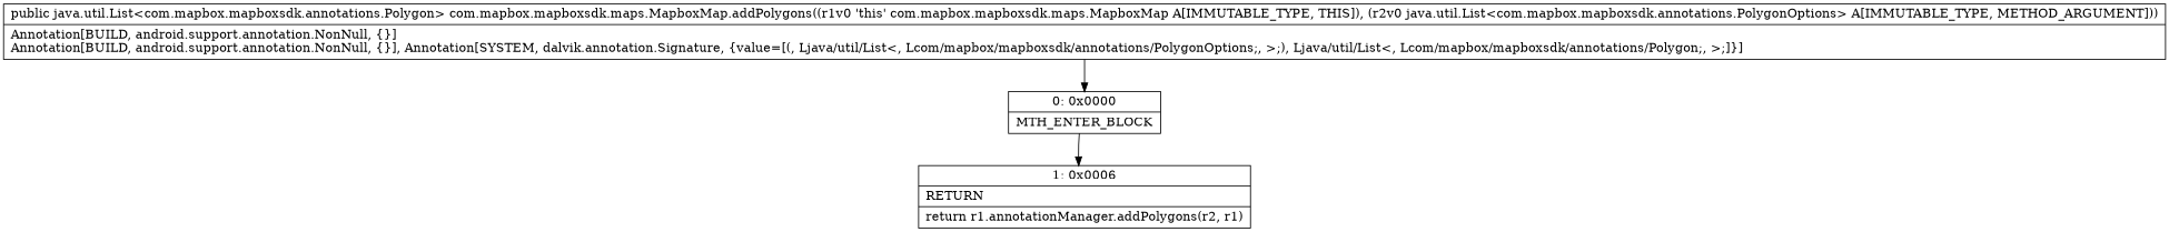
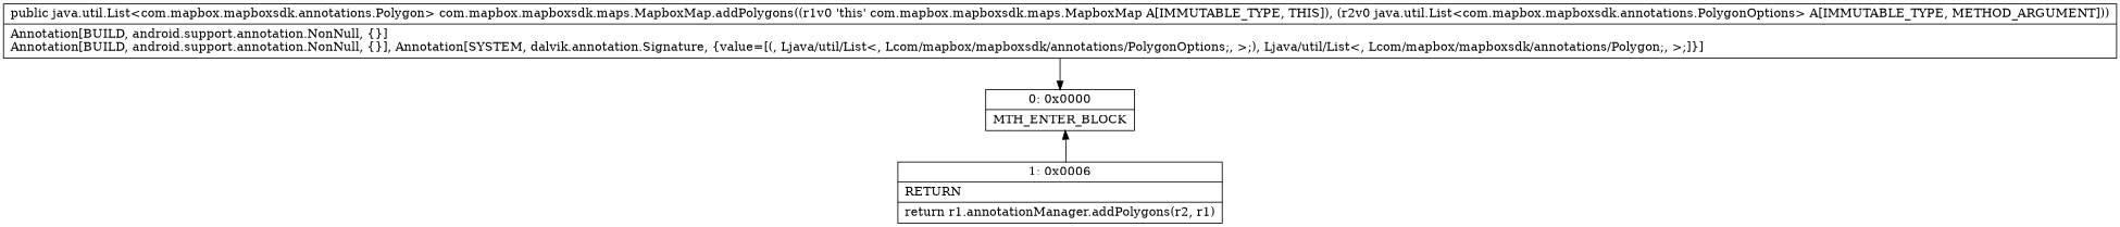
  digraph {
    node [shape=record]
    n1 [label="{0\:\ 0x0000|MTH_ENTER_BLOCK\l}"]
    n2 [label="{1\:\ 0x0006|RETURN\l|return r1.annotationManager.addPolygons(r2, r1)\l}"]
    n3 [label="{public java.util.List\<com.mapbox.mapboxsdk.annotations.Polygon\> com.mapbox.mapboxsdk.maps.MapboxMap.addPolygons((r1v0 'this' com.mapbox.mapboxsdk.maps.MapboxMap A[IMMUTABLE_TYPE, THIS]), (r2v0 java.util.List\<com.mapbox.mapboxsdk.annotations.PolygonOptions\> A[IMMUTABLE_TYPE, METHOD_ARGUMENT]))  | Annotation[BUILD, android.support.annotation.NonNull, \{\}]\lAnnotation[BUILD, android.support.annotation.NonNull, \{\}], Annotation[SYSTEM, dalvik.annotation.Signature, \{value=[(, Ljava\/util\/List\<, Lcom\/mapbox\/mapboxsdk\/annotations\/PolygonOptions;, \>;), Ljava\/util\/List\<, Lcom\/mapbox\/mapboxsdk\/annotations\/Polygon;, \>;]\}]\l}"]
-   n1 -> n2
+   n2 -> n1
    n3 -> n1
  }
